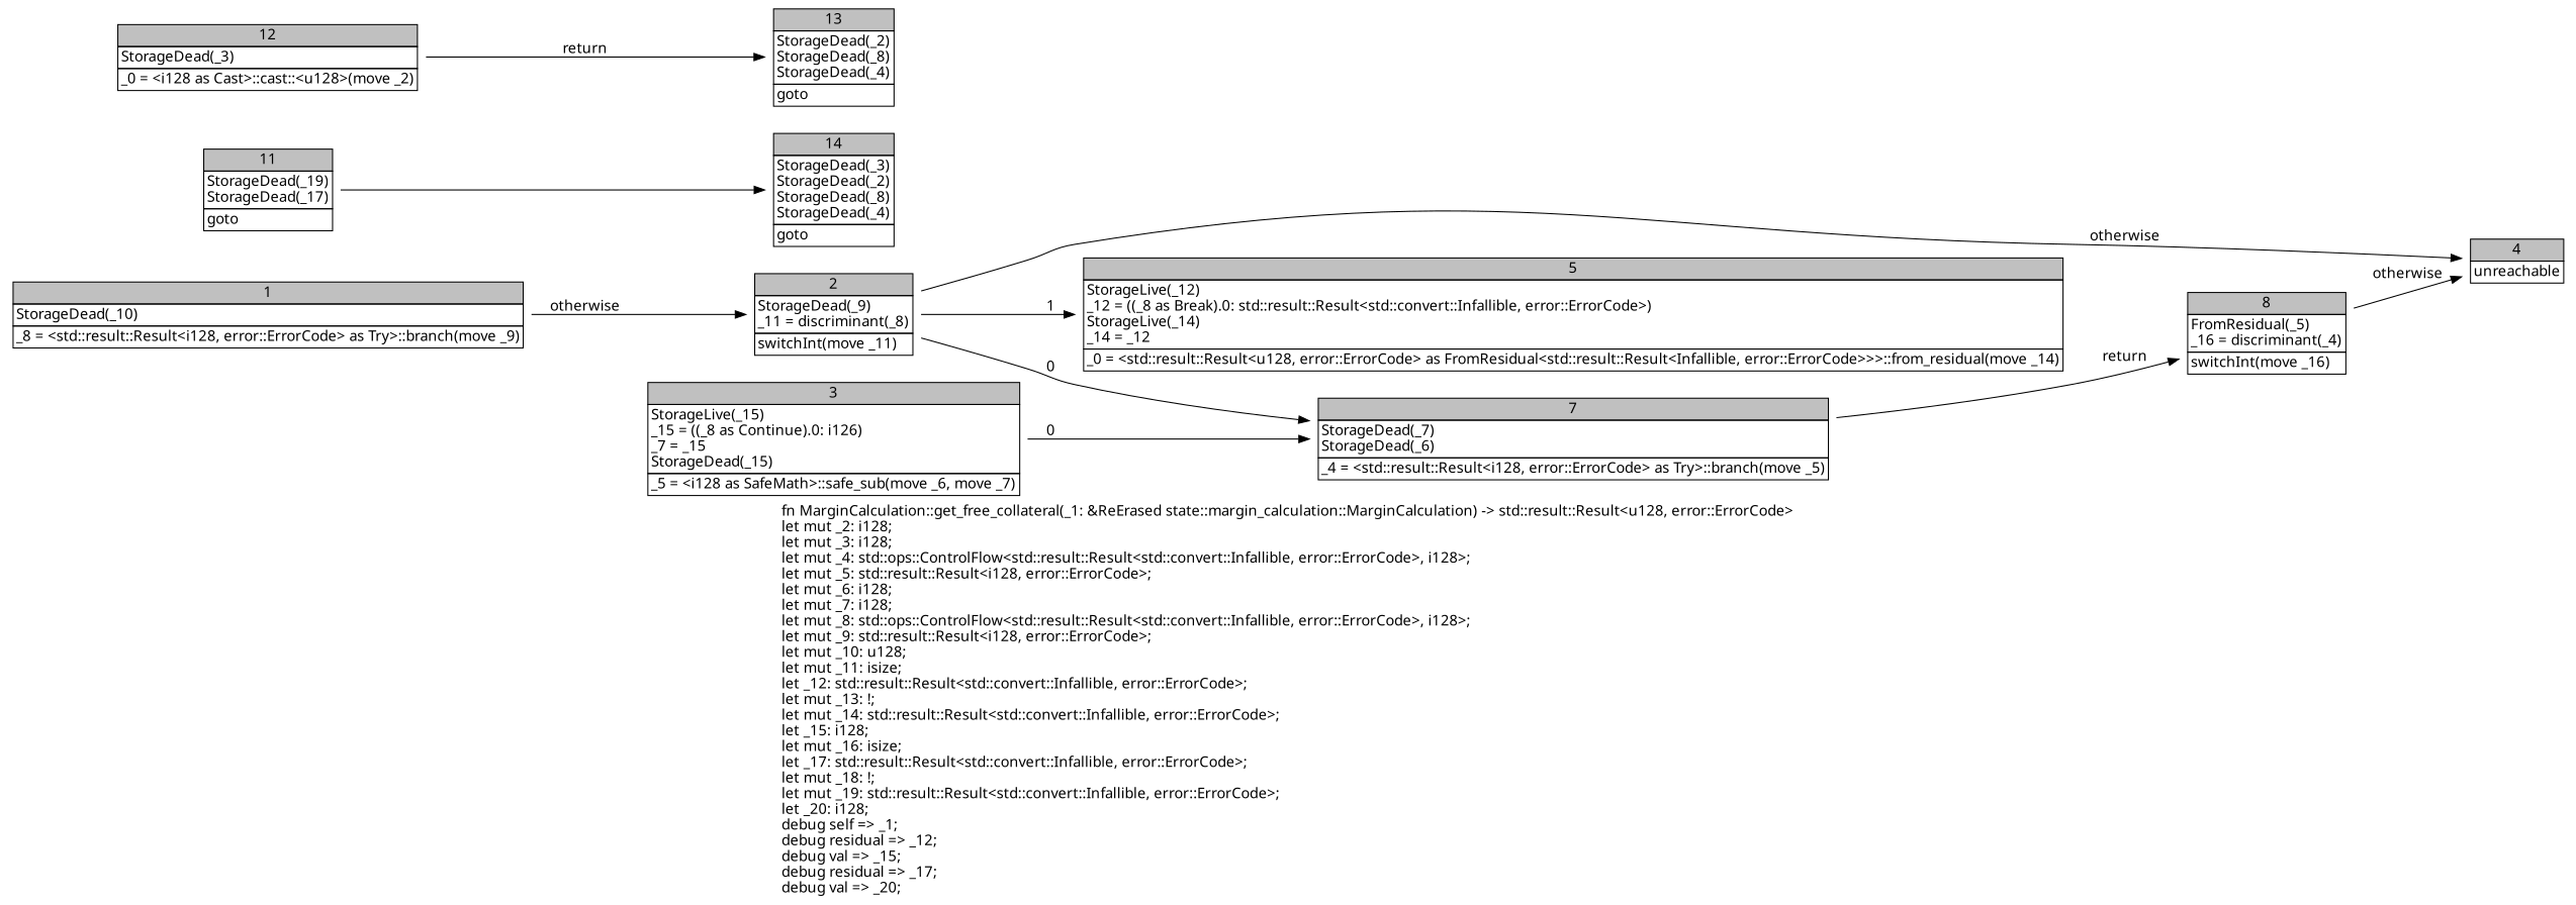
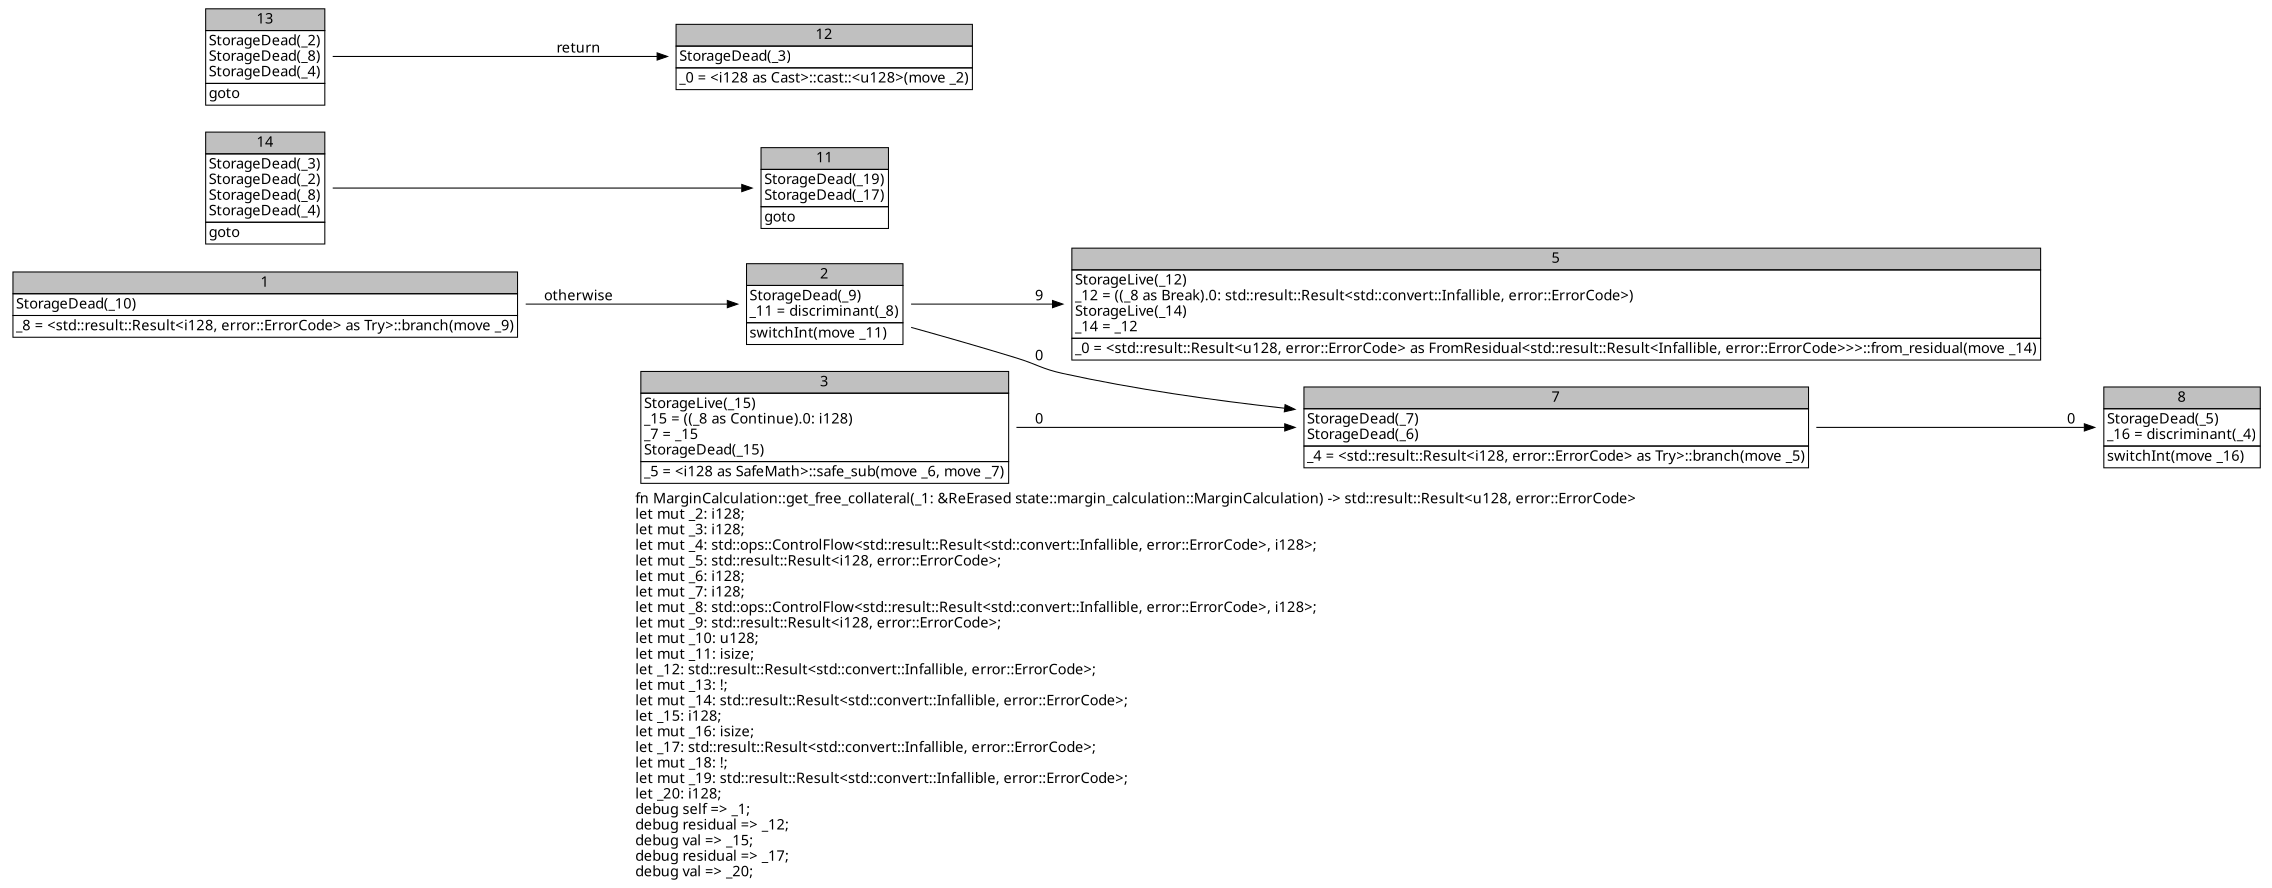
  digraph {
    fontname="Noto Sans"
    label=<fn MarginCalculation::get_free_collateral(_1: &amp;ReErased state::margin_calculation::MarginCalculation) -&gt; std::result::Result&lt;u128, error::ErrorCode&gt;<br align="left"/>let mut _2: i128;<br align="left"/>let mut _3: i128;<br align="left"/>let mut _4: std::ops::ControlFlow&lt;std::result::Result&lt;std::convert::Infallible, error::ErrorCode&gt;, i128&gt;;<br align="left"/>let mut _5: std::result::Result&lt;i128, error::ErrorCode&gt;;<br align="left"/>let mut _6: i128;<br align="left"/>let mut _7: i128;<br align="left"/>let mut _8: std::ops::ControlFlow&lt;std::result::Result&lt;std::convert::Infallible, error::ErrorCode&gt;, i128&gt;;<br align="left"/>let mut _9: std::result::Result&lt;i128, error::ErrorCode&gt;;<br align="left"/>let mut _10: u128;<br align="left"/>let mut _11: isize;<br align="left"/>let _12: std::result::Result&lt;std::convert::Infallible, error::ErrorCode&gt;;<br align="left"/>let mut _13: !;<br align="left"/>let mut _14: std::result::Result&lt;std::convert::Infallible, error::ErrorCode&gt;;<br align="left"/>let _15: i128;<br align="left"/>let mut _16: isize;<br align="left"/>let _17: std::result::Result&lt;std::convert::Infallible, error::ErrorCode&gt;;<br align="left"/>let mut _18: !;<br align="left"/>let mut _19: std::result::Result&lt;std::convert::Infallible, error::ErrorCode&gt;;<br align="left"/>let _20: i128;<br align="left"/>debug self =&gt; _1;<br align="left"/>debug residual =&gt; _12;<br align="left"/>debug val =&gt; _15;<br align="left"/>debug residual =&gt; _17;<br align="left"/>debug val =&gt; _20;<br align="left"/>>
    rankdir=LR
    node [fontname="Noto Sans" shape=none]
    edge [fontname="Noto Sans"]
    n1 [label=<<table border="0" cellborder="1" cellspacing="0"><tr><td bgcolor="gray" align="center" colspan="1">1</td></tr><tr><td align="left" balign="left">StorageDead(_10)<br/></td></tr><tr><td align="left">_8 = &lt;std::result::Result&lt;i128, error::ErrorCode&gt; as Try&gt;::branch(move _9)</td></tr></table>>]
    n2 [label=<<table border="0" cellborder="1" cellspacing="0"><tr><td bgcolor="gray" align="center" colspan="1">2</td></tr><tr><td align="left" balign="left">StorageDead(_9)<br/>_11 = discriminant(_8)<br/></td></tr><tr><td align="left">switchInt(move _11)</td></tr></table>>]
-   n3 [label=<<table border="0" cellborder="1" cellspacing="0"><tr><td bgcolor="gray" align="center" colspan="1">4</td></tr><tr><td align="left">unreachable</td></tr></table>>]
    n4 [label=<<table border="0" cellborder="1" cellspacing="0"><tr><td bgcolor="gray" align="center" colspan="1">5</td></tr><tr><td align="left" balign="left">StorageLive(_12)<br/>_12 = ((_8 as Break).0: std::result::Result&lt;std::convert::Infallible, error::ErrorCode&gt;)<br/>StorageLive(_14)<br/>_14 = _12<br/></td></tr><tr><td align="left">_0 = &lt;std::result::Result&lt;u128, error::ErrorCode&gt; as FromResidual&lt;std::result::Result&lt;Infallible, error::ErrorCode&gt;&gt;&gt;::from_residual(move _14)</td></tr></table>>]
    n5 [label=<<table border="0" cellborder="1" cellspacing="0"><tr><td bgcolor="gray" align="center" colspan="1">7</td></tr><tr><td align="left" balign="left">StorageDead(_7)<br/>StorageDead(_6)<br/></td></tr><tr><td align="left">_4 = &lt;std::result::Result&lt;i128, error::ErrorCode&gt; as Try&gt;::branch(move _5)</td></tr></table>>]
-   n6 [label=<<table border="0" cellborder="1" cellspacing="0"><tr><td bgcolor="gray" align="center" colspan="1">3</td></tr><tr><td align="left" balign="left">StorageLive(_15)<br/>_15 = ((_8 as Continue).0: i126)<br/>_7 = _15<br/>StorageDead(_15)<br/></td></tr><tr><td align="left">_5 = &lt;i128 as SafeMath&gt;::safe_sub(move _6, move _7)</td></tr></table>>]
-   n7 [label=<<table border="0" cellborder="1" cellspacing="0"><tr><td bgcolor="gray" align="center" colspan="1">8</td></tr><tr><td align="left" balign="left">FromResidual(_5)<br/>_16 = discriminant(_4)<br/></td></tr><tr><td align="left">switchInt(move _16)</td></tr></table>>]
+   n6 [label=<<table border="0" cellborder="1" cellspacing="0"><tr><td bgcolor="gray" align="center" colspan="1">3</td></tr><tr><td align="left" balign="left">StorageLive(_15)<br/>_15 = ((_8 as Continue).0: i128)<br/>_7 = _15<br/>StorageDead(_15)<br/></td></tr><tr><td align="left">_5 = &lt;i128 as SafeMath&gt;::safe_sub(move _6, move _7)</td></tr></table>>]
+   n7 [label=<<table border="0" cellborder="1" cellspacing="0"><tr><td bgcolor="gray" align="center" colspan="1">8</td></tr><tr><td align="left" balign="left">StorageDead(_5)<br/>_16 = discriminant(_4)<br/></td></tr><tr><td align="left">switchInt(move _16)</td></tr></table>>]
    n8 [label=<<table border="0" cellborder="1" cellspacing="0"><tr><td bgcolor="gray" align="center" colspan="1">14</td></tr><tr><td align="left" balign="left">StorageDead(_3)<br/>StorageDead(_2)<br/>StorageDead(_8)<br/>StorageDead(_4)<br/></td></tr><tr><td align="left">goto</td></tr></table>>]
    n9 [label=<<table border="0" cellborder="1" cellspacing="0"><tr><td bgcolor="gray" align="center" colspan="1">12</td></tr><tr><td align="left" balign="left">StorageDead(_3)<br/></td></tr><tr><td align="left">_0 = &lt;i128 as Cast&gt;::cast::&lt;u128&gt;(move _2)</td></tr></table>>]
    n10 [label=<<table border="0" cellborder="1" cellspacing="0"><tr><td bgcolor="gray" align="center" colspan="1">13</td></tr><tr><td align="left" balign="left">StorageDead(_2)<br/>StorageDead(_8)<br/>StorageDead(_4)<br/></td></tr><tr><td align="left">goto</td></tr></table>>]
    n11 [label=<<table border="0" cellborder="1" cellspacing="0"><tr><td bgcolor="gray" align="center" colspan="1">11</td></tr><tr><td align="left" balign="left">StorageDead(_19)<br/>StorageDead(_17)<br/></td></tr><tr><td align="left">goto</td></tr></table>>]
    n1 -> n2 [label=otherwise]
-   n2 -> n3 [label=otherwise]
-   n2 -> n4 [label=1]
+   n2 -> n4 [label=9]
    n2 -> n5 [label=0]
-   n5 -> n7 [label=return]
+   n5 -> n7 [label=0]
    n6 -> n5 [label=0]
-   n7 -> n3 [label=otherwise]
-   n9 -> n10 [label=return]
-   n11 -> n8
+   n10 -> n9 [label=return]
+   n8 -> n11
  }
